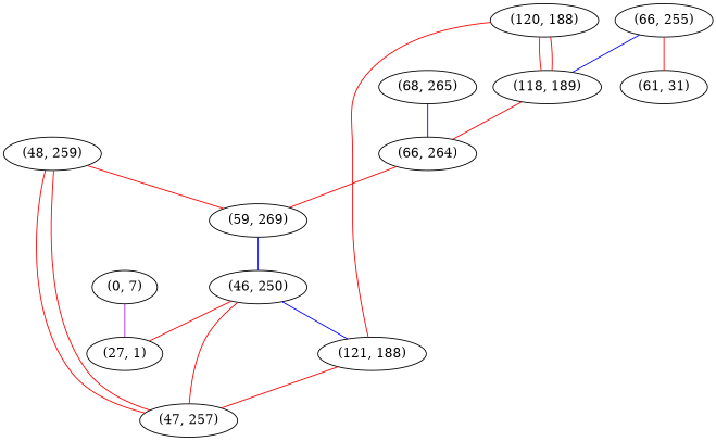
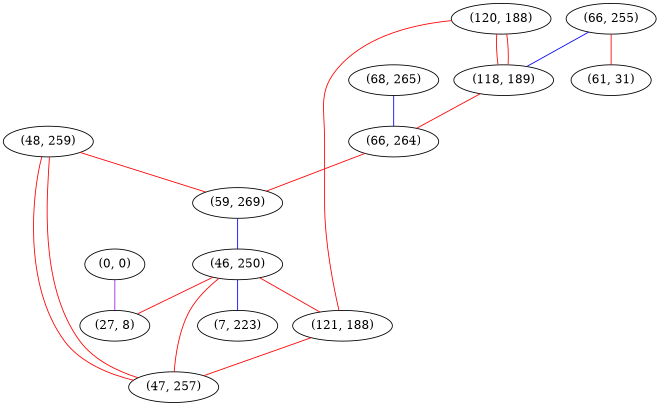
  graph {
    edge [color=red weight=1]
-   "(0, 0)" [label="(0, 7)"]
-   "(27, 8)" [label="(27, 1)"]
+   "(0, 0)"
+   "(27, 8)"
    "(68, 265)"
    "(66, 264)"
    "(59, 269)"
    "(46, 250)"
    "(121, 188)"
    "(47, 257)"
+   "(7, 223)"
    "(120, 188)"
    "(118, 189)"
    "(66, 255)"
    "(61, 31)"
    "(48, 259)"
    "(0, 0)" -- "(27, 8)" [color=purple weight=4]
    "(68, 265)" -- "(66, 264)" [color=blue]
    "(66, 264)" -- "(59, 269)"
    "(59, 269)" -- "(46, 250)" [color=blue weight=3]
    "(46, 250)" -- "(27, 8)"
-   "(46, 250)" -- "(121, 188)" [color=blue weight=3]
+   "(46, 250)" -- "(121, 188)" [weight=3]
    "(46, 250)" -- "(47, 257)" [weight=3]
+   "(46, 250)" -- "(7, 223)" [color=blue weight=3]
    "(121, 188)" -- "(47, 257)"
    "(120, 188)" -- "(121, 188)"
    "(120, 188)" -- "(118, 189)"
    "(120, 188)" -- "(118, 189)"
    "(118, 189)" -- "(66, 264)"
    "(66, 255)" -- "(118, 189)" [color=blue]
    "(66, 255)" -- "(61, 31)"
    "(48, 259)" -- "(59, 269)"
    "(48, 259)" -- "(47, 257)"
    "(48, 259)" -- "(47, 257)"
  }
